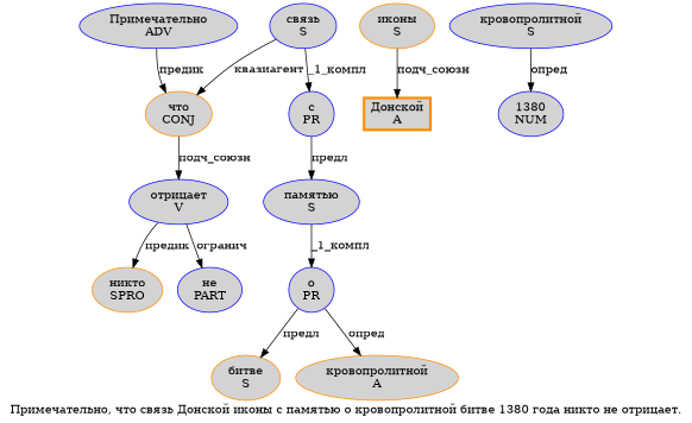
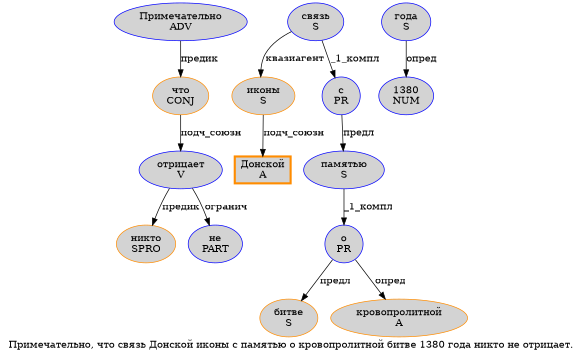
  digraph {
    label="Примечательно, что связь Донской иконы с памятью о кровопролитной битве 1380 года никто не отрицает."
    node [color=blue fillcolor=lightgray penwidth=1 shape=ellipse style=filled]
    n1 [label="Примечательно\nADV"]
    n2 [color=darkorange label="что\nCONJ"]
    n3 [label="отрицает\nV"]
    n4 [color=darkorange label="никто\nSPRO"]
    n5 [label="не\nPART"]
    n6 [label="связь\nS"]
    n7 [color=darkorange label="иконы\nS"]
    n8 [label="с\nPR"]
    n9 [color=darkorange label="Донской\nA" penwidth=3 shape=box]
    n10 [label="памятью\nS"]
    n11 [label="о\nPR"]
    n12 [color=darkorange label="битве\nS"]
    n13 [color=darkorange label="кровопролитной\nA"]
-   n14 [label="кровопролитной\nS"]
+   n14 [label="года\nS"]
    n15 [label="1380\nNUM"]
    n1 -> n2 [label="предик"]
    n2 -> n3 [label="подч_союзн"]
    n3 -> n4 [label="предик"]
    n3 -> n5 [label="огранич"]
-   n6 -> n2 [label="квазиагент"]
+   n6 -> n7 [label="квазиагент"]
    n6 -> n8 [label="_1_компл"]
    n7 -> n9 [label="подч_союзн"]
    n8 -> n10 [label="предл"]
    n10 -> n11 [label="_1_компл"]
    n11 -> n12 [label="предл"]
    n11 -> n13 [label="опред"]
    n14 -> n15 [label="опред"]
  }
